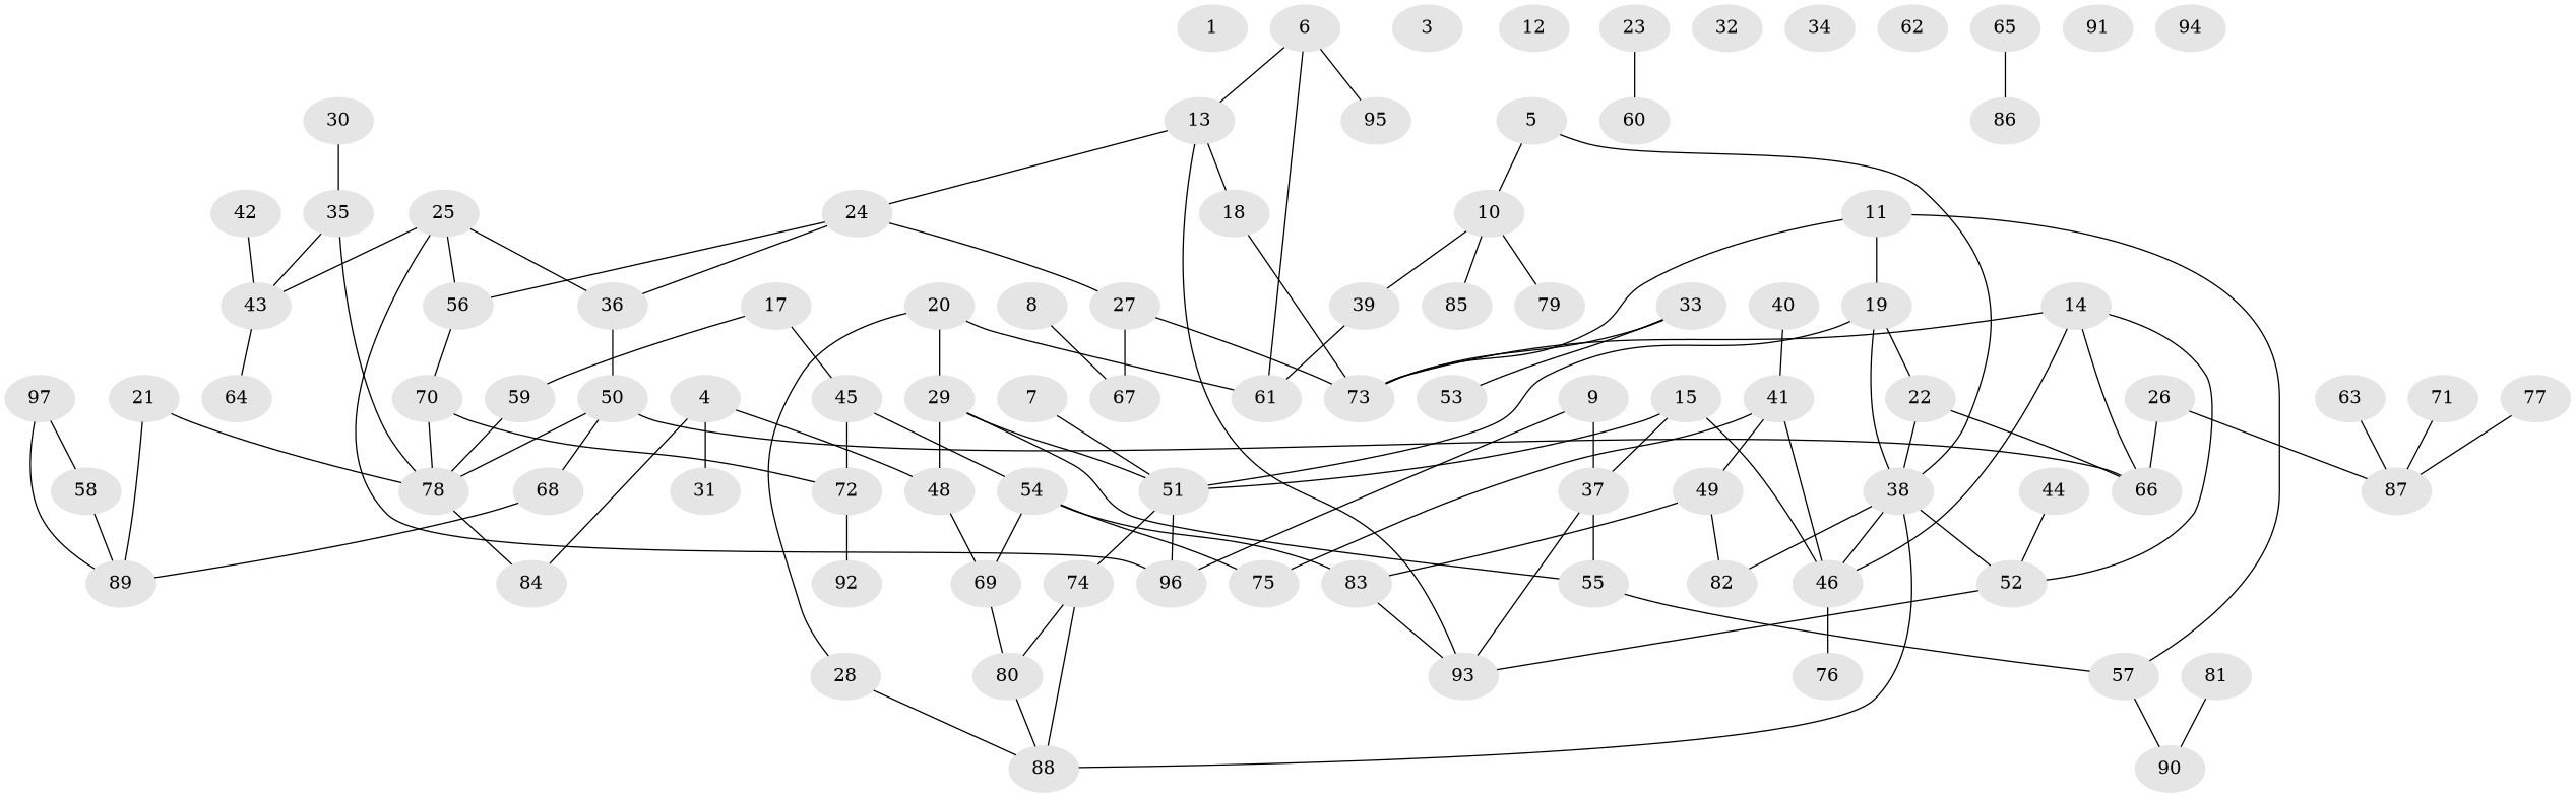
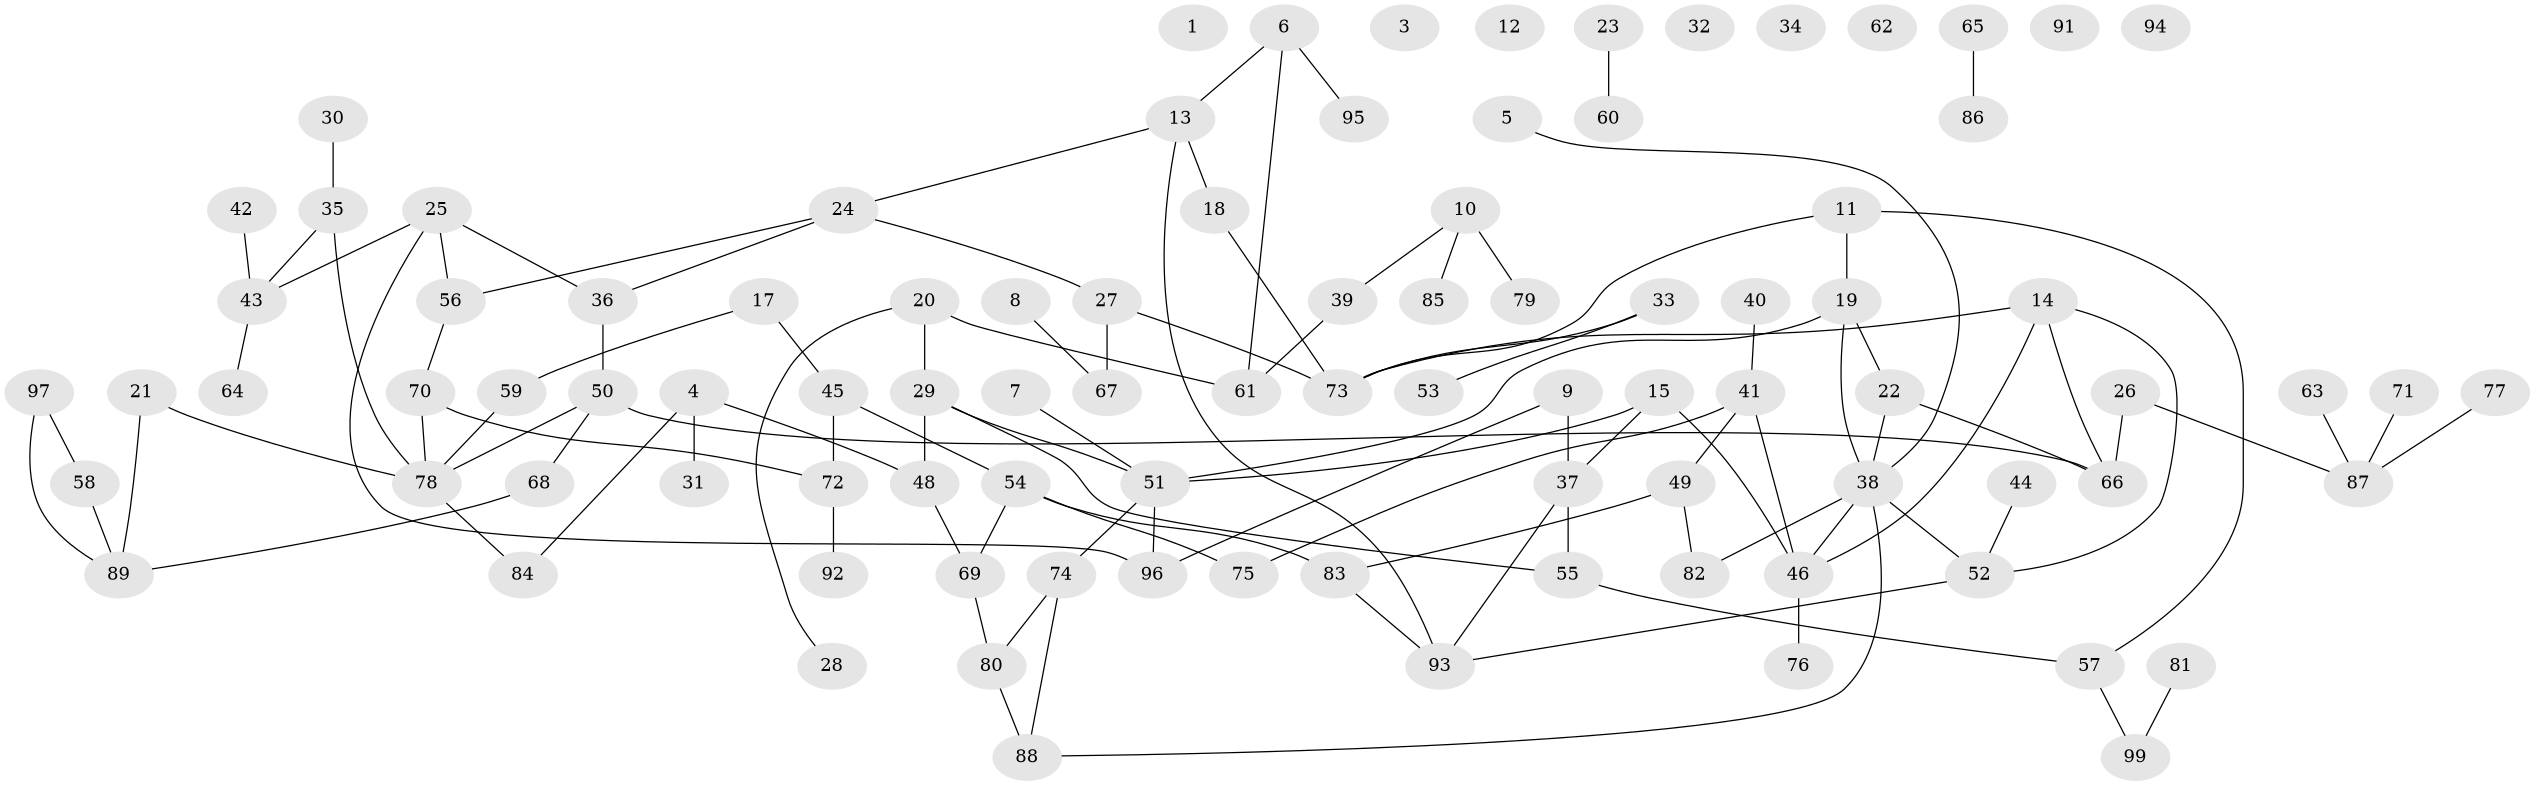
  graph {
    node [color=gray90 style=filled]
    1
    68
    89
    3
    4
    31
    48
    84
    69
    5
    10
    38
    39
    79
    85
    46
    52
    88
    82
    6
    13
    61
    95
    18
    24
    93
    7
    51
    50
    66
    78
    96
    74
    8
    67
    9
    37
    55
    11
    19
    57
    73
    22
-   90
+   90 [label=99]
    12
    56
    27
    36
    14
    76
    15
    70
    17
    45
    59
    54
    72
    20
    28
    29
    21
    23
    60
    25
    43
    64
    26
    87
    30
    35
    32
    33
    53
    34
    40
    41
    49
    75
    83
    42
    44
    92
    n83 [label=97]
    58
    80
    62
    63
    65
    86
    71
    77
    81
    91
    94
    68 -- 89
    4 -- 31
    4 -- 48
    4 -- 84
    48 -- 69
    69 -- 80
-   5 -- 10
    5 -- 38
    10 -- 39
    10 -- 79
    10 -- 85
    38 -- 46
    38 -- 52
    38 -- 88
    38 -- 82
    39 -- 61
    46 -- 76
    52 -- 93
    6 -- 13
    6 -- 61
    6 -- 95
    13 -- 18
    13 -- 24
    13 -- 93
    18 -- 73
    24 -- 56
    24 -- 27
    24 -- 36
    7 -- 51
    51 -- 96
    51 -- 74
    50 -- 68
    50 -- 66
    50 -- 78
    78 -- 84
    74 -- 88
    74 -- 80
    8 -- 67
    9 -- 96
    9 -- 37
    37 -- 93
    37 -- 55
    55 -- 57
    11 -- 19
    11 -- 57
    11 -- 73
    19 -- 38
    19 -- 51
    19 -- 22
    57 -- 90
    22 -- 38
    22 -- 66
    56 -- 70
    27 -- 67
    27 -- 73
    36 -- 50
    14 -- 46
    14 -- 52
    14 -- 66
    14 -- 73
    15 -- 46
    15 -- 51
    15 -- 37
    70 -- 78
    70 -- 72
    17 -- 45
    17 -- 59
    45 -- 54
    45 -- 72
    59 -- 78
    54 -- 69
    54 -- 75
    54 -- 83
    72 -- 92
    20 -- 61
    20 -- 28
    20 -- 29
-   28 -- 88
    29 -- 48
    29 -- 51
    29 -- 55
    21 -- 89
    21 -- 78
    23 -- 60
    25 -- 96
    25 -- 56
    25 -- 36
    25 -- 43
    43 -- 64
    26 -- 66
    26 -- 87
    30 -- 35
    35 -- 78
    35 -- 43
    33 -- 73
    33 -- 53
    40 -- 41
    41 -- 46
    41 -- 49
    41 -- 75
    49 -- 82
    49 -- 83
    83 -- 93
    42 -- 43
    44 -- 52
    n83 -- 89
    n83 -- 58
    58 -- 89
    80 -- 88
    63 -- 87
    65 -- 86
    71 -- 87
    77 -- 87
    81 -- 90
  }
